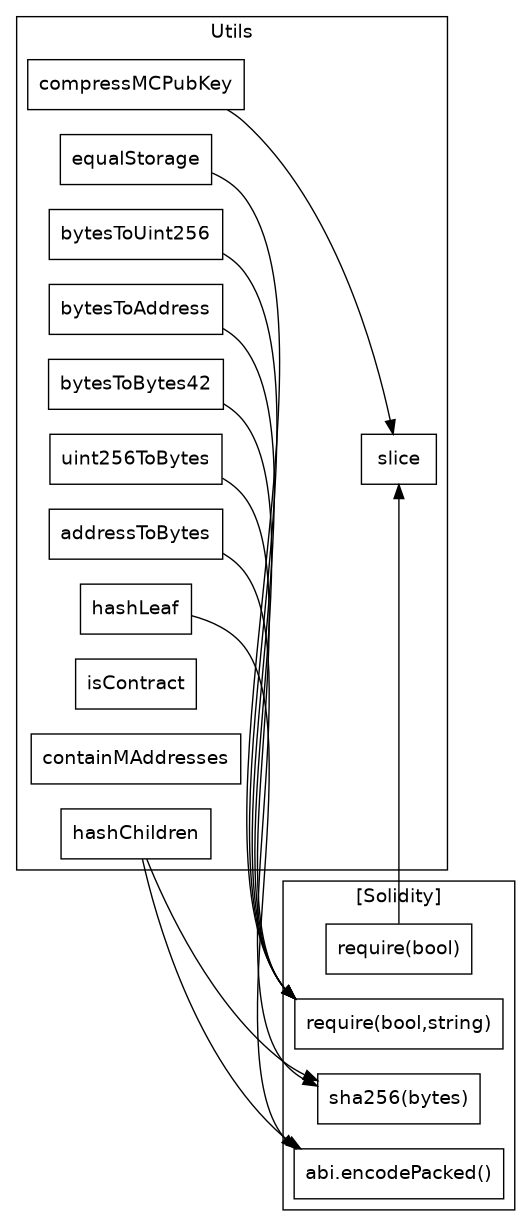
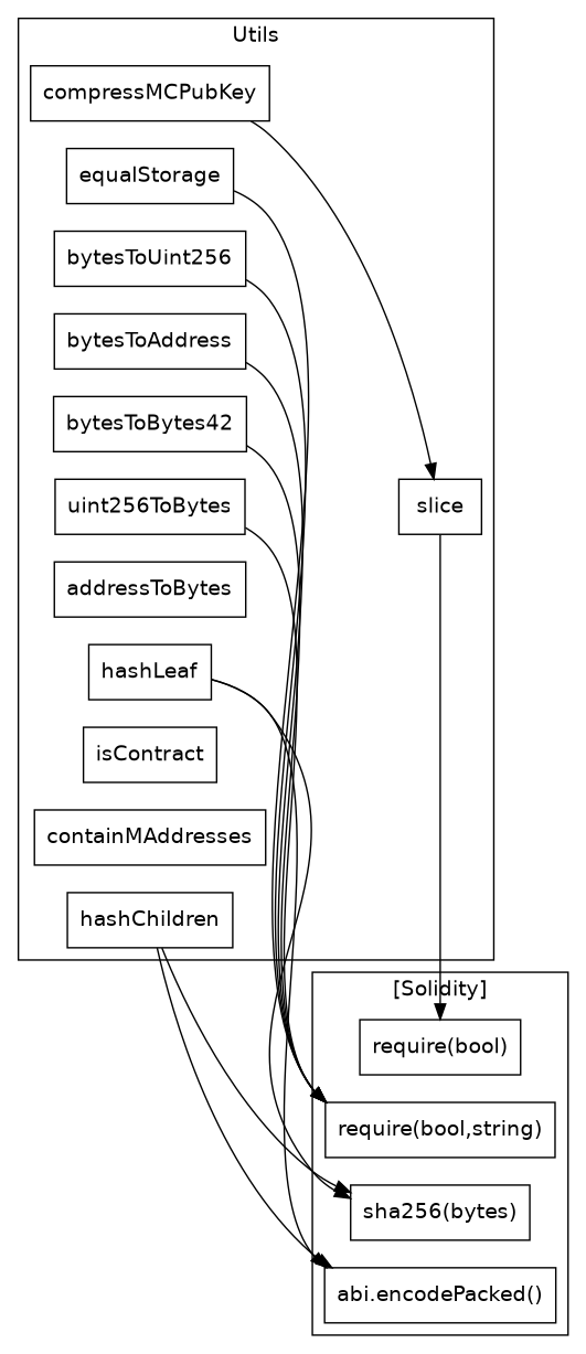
  strict digraph {
    fontname="DejaVu Sans"
    rankdir=LR
    node [fontname="DejaVu Sans" shape=box]
    edge [fontname="DejaVu Sans"]
    n1 [label=equalStorage]
    n2 [label=bytesToUint256]
    n3 [label=bytesToAddress]
    n4 [label=bytesToBytes42]
    n5 [label=compressMCPubKey]
    n6 [label=slice]
    n7 [label=uint256ToBytes]
    n8 [label=hashLeaf]
    n9 [label=addressToBytes]
    n10 [label=isContract]
    n11 [label=containMAddresses]
    n12 [label=hashChildren]
    "require(bool,string)"
    "require(bool)"
    "abi.encodePacked()"
    "sha256(bytes)"
    subgraph cluster_1 {
      label=Utils
      n1
      n2
      n3
      n4
      n5
      n6
      n7
      n8
      n9
      n10
      n11
      n12
    }
    subgraph cluster_2 {
      label="[Solidity]"
      "require(bool,string)"
      "require(bool)"
      "abi.encodePacked()"
      "sha256(bytes)"
    }
    n1 -> "require(bool,string)"
    n2 -> "require(bool,string)"
    n3 -> "require(bool,string)"
    n4 -> "require(bool,string)"
    n5 -> n6
-   "require(bool)" -> n6
+   n6 -> "require(bool)"
    n7 -> "require(bool,string)"
    n8 -> "abi.encodePacked()"
-   n9 -> "sha256(bytes)"
+   n8 -> "sha256(bytes)"
    n12 -> "abi.encodePacked()"
    n12 -> "sha256(bytes)"
  }
